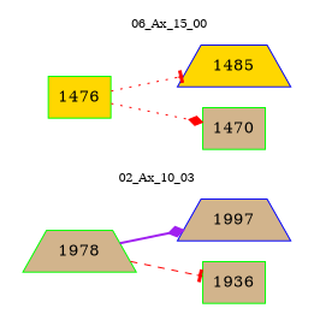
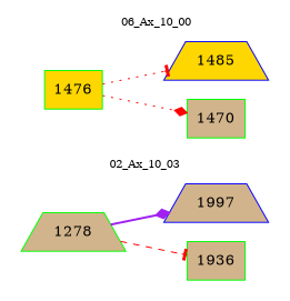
  digraph {
    rankdir=LR
    node [color=green fillcolor=tan shape=trapezium style=filled]
    edge [arrowhead=tee color=red style=dotted]
-   n1 [label=1978]
+   n1 [label=1278]
    n2 [label=1936 shape=box]
    n3 [color=blue label=1997]
    n4 [fillcolor=gold label=1476 shape=box]
    n5 [label=1470 shape=box]
    n6 [color=blue fillcolor=gold label=1485]
    subgraph cluster_1 {
      color=white
      fontsize=10
      label="02_Ax_10_03"
      n1
      n2
      n3
    }
    subgraph cluster_2 {
      color=white
      fontsize=10
-     label="06_Ax_15_00"
+     label="06_Ax_10_00"
      n4
      n5
      n6
    }
    n1 -> n2 [style=dashed]
    n1 -> n3 [arrowhead=diamond color=purple style=bold]
    n4 -> n5 [arrowhead=diamond]
    n4 -> n6
  }
